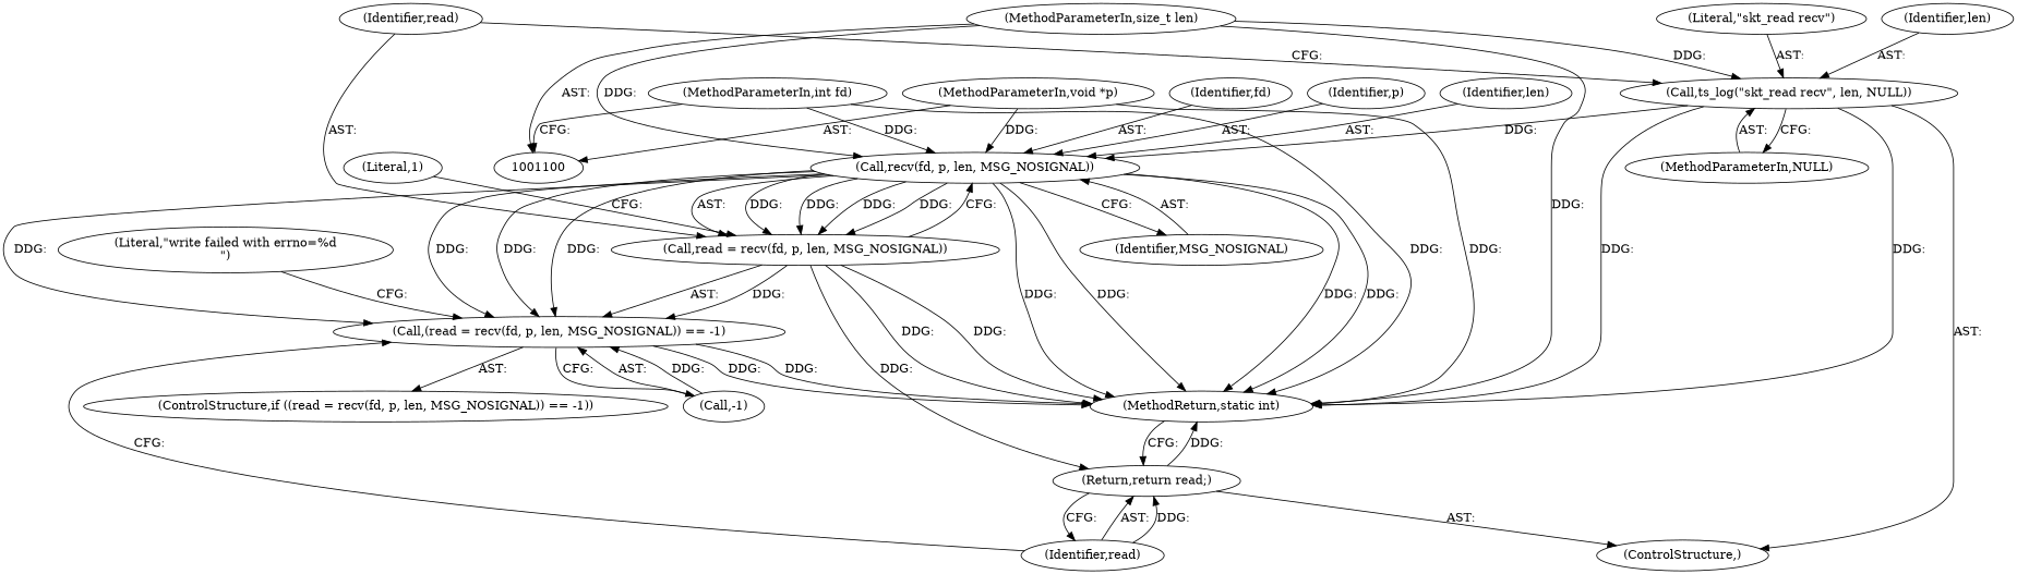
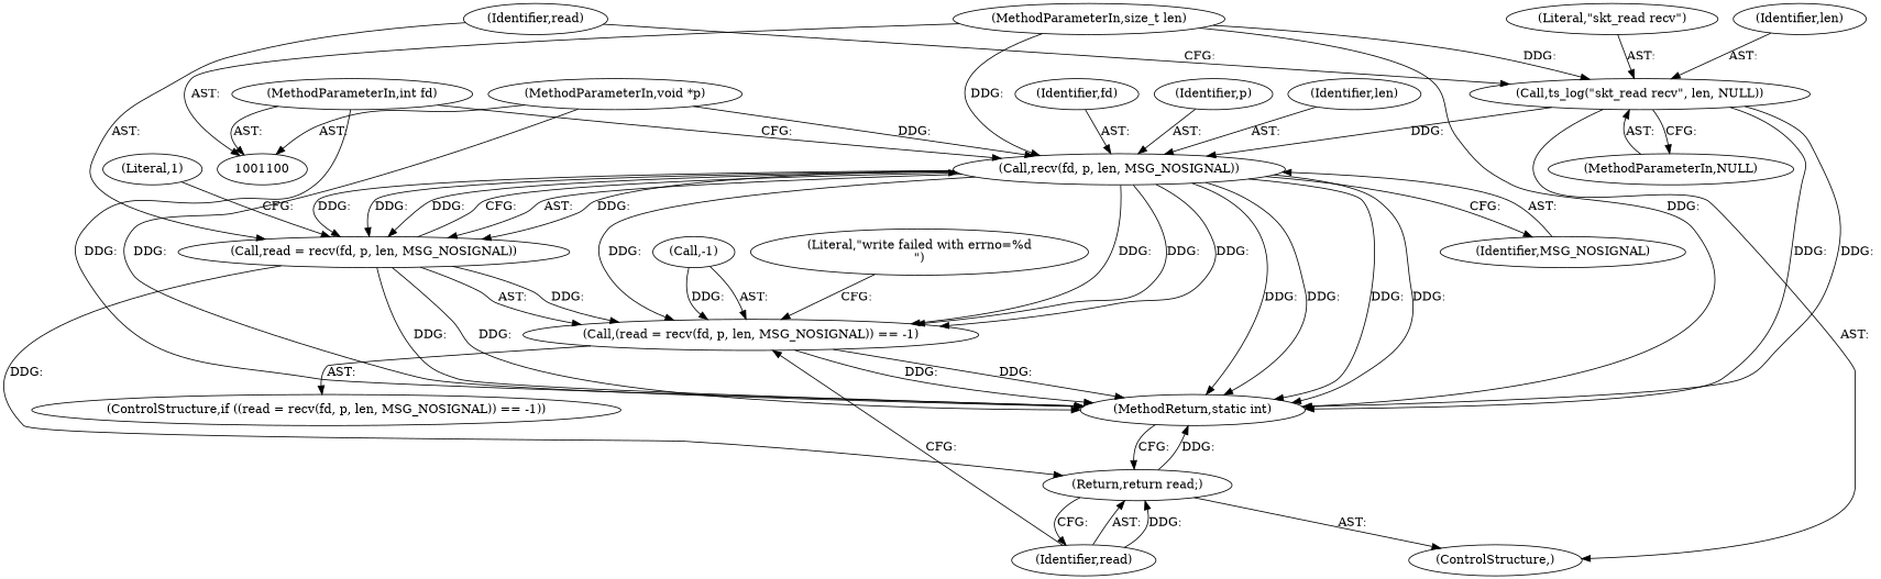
  digraph {
    n1 [label="(Call,recv(fd, p, len, MSG_NOSIGNAL))"]
    n2 [label="(Call,(read = recv(fd, p, len, MSG_NOSIGNAL)) == -1)"]
    n3 [label="(Call,read = recv(fd, p, len, MSG_NOSIGNAL))"]
    n4 [label="(MethodReturn,static int)"]
    n5 [label="(Identifier,MSG_NOSIGNAL)"]
    n6 [label="(ControlStructure,if ((read = recv(fd, p, len, MSG_NOSIGNAL)) == -1))"]
    n7 [label="(Call,-1)"]
    n8 [label="(Return,return read;)"]
    n9 [label="(MethodParameterIn,int fd)"]
    n10 [label=1001100]
    n11 [label="(MethodParameterIn,void *p)"]
    n12 [label="(Call,ts_log(\"skt_read recv\", len, NULL))"]
    n13 [label="(MethodParameterIn,NULL)"]
    n14 [label="(ControlStructure,)"]
    n15 [label="(MethodParameterIn,size_t len)"]
    n16 [label="(Identifier,read)"]
    n17 [label="(Identifier,read)"]
    n18 [label="(Identifier,fd)"]
    n19 [label="(Literal,1)"]
    n20 [label="(Identifier,p)"]
    n21 [label="(Identifier,len)"]
    n22 [label="(Literal,\"skt_read recv\")"]
    n23 [label="(Literal,\"write failed with errno=%d\n\")"]
    n24 [label="(Identifier,len)"]
    n1 -> n2 [label="DDG: "]
    n1 -> n2 [label="DDG: "]
    n1 -> n2 [label="DDG: "]
    n1 -> n2 [label="DDG: "]
    n1 -> n3 [label="AST: "]
    n1 -> n3 [label="DDG: "]
    n1 -> n3 [label="DDG: "]
    n1 -> n3 [label="DDG: "]
    n1 -> n3 [label="DDG: "]
    n1 -> n4 [label="DDG: "]
    n1 -> n4 [label="DDG: "]
    n1 -> n4 [label="DDG: "]
    n1 -> n4 [label="DDG: "]
    n1 -> n5 [label="CFG: "]
    n2 -> n4 [label="DDG: "]
    n2 -> n4 [label="DDG: "]
    n2 -> n6 [label="AST: "]
-   n2 -> n7 [label="CFG: "]
    n3 -> n1 [label="CFG: "]
    n3 -> n2 [label="AST: "]
    n3 -> n2 [label="DDG: "]
    n3 -> n4 [label="DDG: "]
    n3 -> n4 [label="DDG: "]
    n3 -> n8 [label="DDG: "]
    n4 -> n8 [label="CFG: "]
    n5 -> n1 [label="AST: "]
    n7 -> n2 [label="AST: "]
    n7 -> n2 [label="DDG: "]
    n8 -> n4 [label="DDG: "]
    n8 -> n14 [label="AST: "]
    n8 -> n16 [label="CFG: "]
-   n9 -> n1 [label="DDG: "]
+   n9 -> n1 [label="CFG: "]
    n9 -> n4 [label="DDG: "]
-   n9 -> n10 [label="CFG: "]
+   n9 -> n10 [label="AST: "]
    n11 -> n1 [label="DDG: "]
    n11 -> n4 [label="DDG: "]
    n11 -> n10 [label="AST: "]
    n12 -> n1 [label="DDG: "]
    n12 -> n4 [label="DDG: "]
    n12 -> n4 [label="DDG: "]
    n12 -> n13 [label="CFG: "]
    n12 -> n14 [label="AST: "]
    n13 -> n12 [label="AST: "]
    n15 -> n1 [label="DDG: "]
    n15 -> n4 [label="DDG: "]
    n15 -> n10 [label="AST: "]
    n15 -> n12 [label="DDG: "]
    n16 -> n2 [label="CFG: "]
    n16 -> n8 [label="AST: "]
    n16 -> n8 [label="DDG: "]
    n17 -> n3 [label="AST: "]
    n17 -> n12 [label="CFG: "]
    n18 -> n1 [label="AST: "]
    n19 -> n3 [label="CFG: "]
    n20 -> n1 [label="AST: "]
    n21 -> n1 [label="AST: "]
    n22 -> n12 [label="AST: "]
    n23 -> n2 [label="CFG: "]
    n24 -> n12 [label="AST: "]
  }
